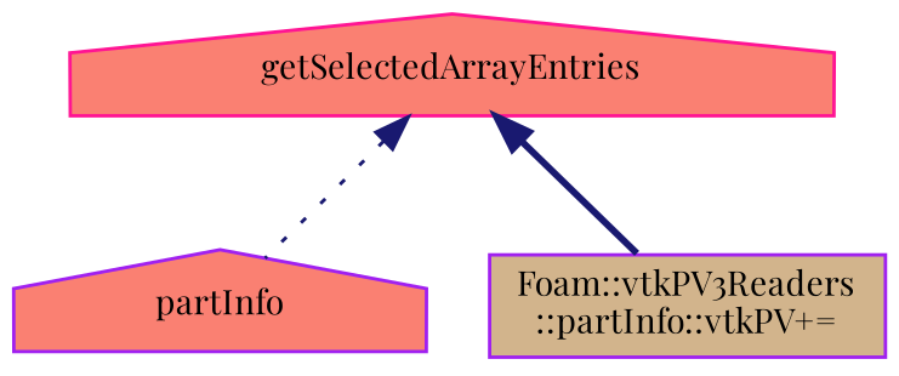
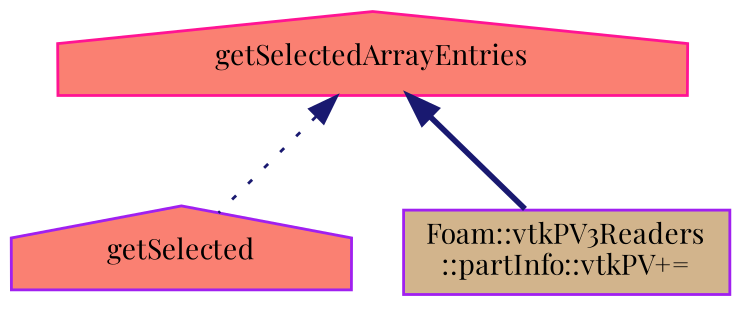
  digraph {
    fontname="Playfair Display"
    rankdir=TB
    node [color=purple fillcolor=salmon fontname="Playfair Display" fontsize=10 shape=house style=filled]
    edge [color=midnightblue dir=back fontname="Playfair Display" fontsize=10 labelfontname=Helvetica labelfontsize=10]
    n1 [color=deeppink fontcolor=black height=0.2 label=getSelectedArrayEntries width=0.4]
-   n2 [height=0.2 label=partInfo width=0.4]
+   n2 [height=0.2 label=getSelected width=0.4]
    n3 [fillcolor=tan height=0.2 label="Foam::vtkPV3Readers\l::partInfo::vtkPV+=" shape=box width=0.4]
    n1 -> n2 [style=dotted]
    n1 -> n3 [style=bold]
  }
